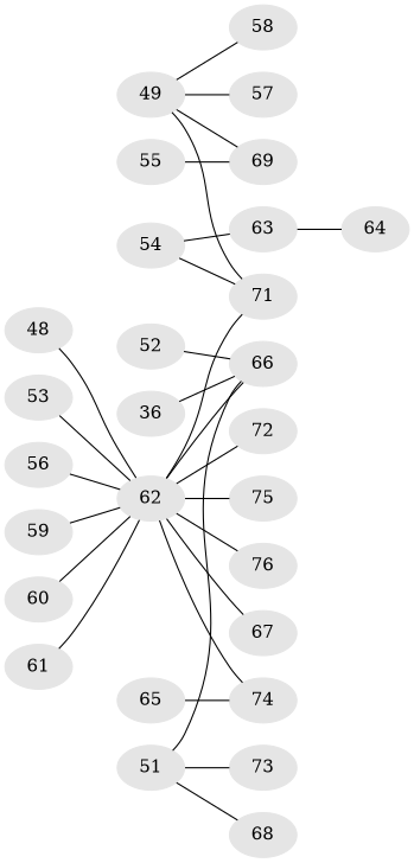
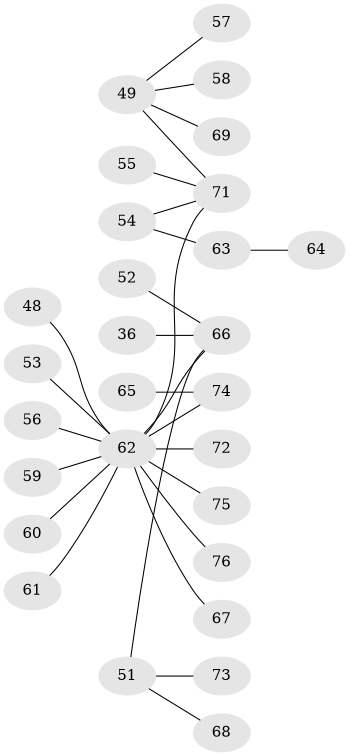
  graph {
    rankdir=LR
    node [color=gray90 style=filled]
    66 [super="+27"]
    36
    62 [super="+47+38+20+30+42"]
    71 [super="+14+7+15+9+18+33+39+46"]
    67
    72
    74 [super="+34"]
    75
    76
    48
    49 [super="+28+45"]
    57
    58
    69
    51 [super="+25+43"]
    68
    73
    52
    53
    54 [super="+32+44"]
    63
    64
    55
    56
    59
    60
    61
    65 [super="+35"]
    36 -- 66
    62 -- 66
    62 -- 71
    62 -- 67
    62 -- 72
    62 -- 74
    62 -- 75
    62 -- 76
    48 -- 62
    49 -- 71
    49 -- 57
    49 -- 58
    49 -- 69
    51 -- 66
    51 -- 68
    51 -- 73
    52 -- 66
    53 -- 62
    54 -- 71
    54 -- 63
    63 -- 64
-   55 -- 69
+   55 -- 71
    56 -- 62
    59 -- 62
    60 -- 62
    61 -- 62
    65 -- 74
  }
